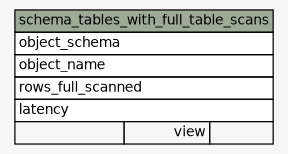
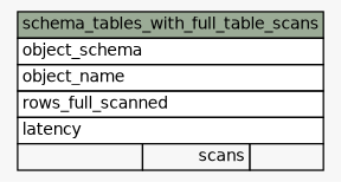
  digraph {
    bgcolor="#f7f7f7"
    fontname=Helvetica
    fontsize=11
    nodesep=0.18
    rankdir=RL
    ranksep=0.46
-   n1 [fontname=Helvetica fontsize=11 label=<     <TABLE BORDER="0" CELLBORDER="1" CELLSPACING="0" BGCOLOR="#ffffff">       <TR><TD COLSPAN="3" BGCOLOR="#9bab96" ALIGN="CENTER">schema_tables_with_full_table_scans</TD></TR>       <TR><TD PORT="object_schema" COLSPAN="3" ALIGN="LEFT">object_schema</TD></TR>       <TR><TD PORT="object_name" COLSPAN="3" ALIGN="LEFT">object_name</TD></TR>       <TR><TD PORT="rows_full_scanned" COLSPAN="3" ALIGN="LEFT">rows_full_scanned</TD></TR>       <TR><TD PORT="latency" COLSPAN="3" ALIGN="LEFT">latency</TD></TR>       <TR><TD ALIGN="LEFT" BGCOLOR="#f7f7f7">  </TD><TD ALIGN="RIGHT" BGCOLOR="#f7f7f7">view</TD><TD ALIGN="RIGHT" BGCOLOR="#f7f7f7">  </TD></TR>     </TABLE>> shape=plaintext]
+   n1 [fontname=Helvetica fontsize=11 label=<     <TABLE BORDER="0" CELLBORDER="1" CELLSPACING="0" BGCOLOR="#ffffff">       <TR><TD COLSPAN="3" BGCOLOR="#9bab96" ALIGN="CENTER">schema_tables_with_full_table_scans</TD></TR>       <TR><TD PORT="object_schema" COLSPAN="3" ALIGN="LEFT">object_schema</TD></TR>       <TR><TD PORT="object_name" COLSPAN="3" ALIGN="LEFT">object_name</TD></TR>       <TR><TD PORT="rows_full_scanned" COLSPAN="3" ALIGN="LEFT">rows_full_scanned</TD></TR>       <TR><TD PORT="latency" COLSPAN="3" ALIGN="LEFT">latency</TD></TR>       <TR><TD ALIGN="LEFT" BGCOLOR="#f7f7f7">  </TD><TD ALIGN="RIGHT" BGCOLOR="#f7f7f7">scans</TD><TD ALIGN="RIGHT" BGCOLOR="#f7f7f7">  </TD></TR>     </TABLE>> shape=plaintext]
  }
